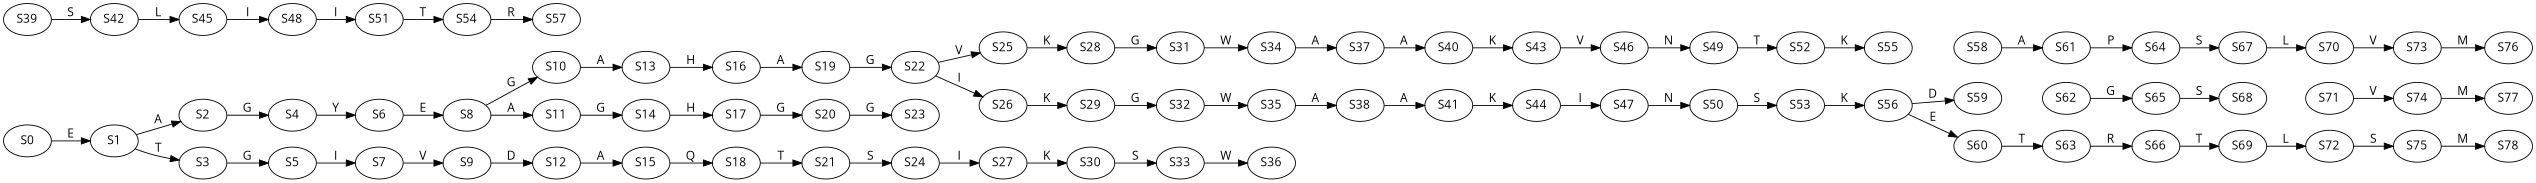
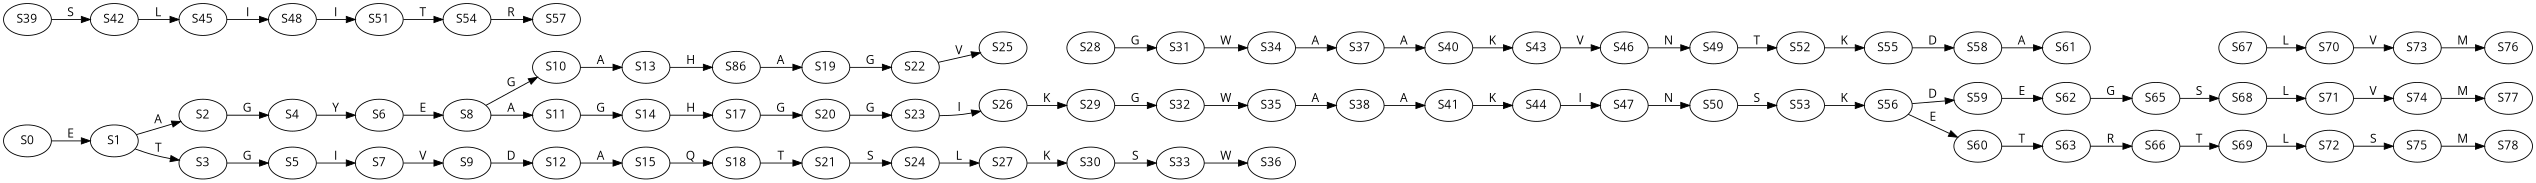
  strict digraph {
    fontname="Open Sans"
    rankdir=LR
    node [fontname="Open Sans"]
    edge [fontname="Open Sans"]
    S0
    S1
    S2
    S3
    S4
    S5
    S6
    S7
    S8
    S9
    S10
    S11
    S12
    S13
    S14
    S15
-   S16
+   S16 [label=S86]
    S17
    S18
    S19
    S20
    S21
    S22
    S23
    S24
    S25
    S26
    S27
    S28
    S29
    S30
    S31
    S32
    S33
    S34
    S35
    S36
    S37
    S38
    S40
    S41
    S39
    S42
    S43
    S44
    S45
    S46
    S47
    S48
    S49
    S50
    S51
    S52
    S53
    S54
    S55
    S56
    S57
    S58
    S59
    S60
    S61
    S62
    S63
-   S64
    S65
    S66
    S67
    S68
    S69
    S70
    S71
    S72
    S73
    S74
    S75
    S76
    S77
    S78
    S0 -> S1 [label=E]
    S1 -> S2 [label=A]
    S1 -> S3 [label=T]
    S2 -> S4 [label=G]
    S3 -> S5 [label=G]
    S4 -> S6 [label=Y]
    S5 -> S7 [label=I]
    S6 -> S8 [label=E]
    S7 -> S9 [label=V]
    S8 -> S10 [label=G]
    S8 -> S11 [label=A]
    S9 -> S12 [label=D]
    S10 -> S13 [label=A]
    S11 -> S14 [label=G]
    S12 -> S15 [label=A]
    S13 -> S16 [label=H]
    S14 -> S17 [label=H]
    S15 -> S18 [label=Q]
    S16 -> S19 [label=A]
    S17 -> S20 [label=G]
    S18 -> S21 [label=T]
    S19 -> S22 [label=G]
    S20 -> S23 [label=G]
    S21 -> S24 [label=S]
    S22 -> S25 [label=V]
-   S22 -> S26 [label=I]
-   S24 -> S27 [label=I]
-   S25 -> S28 [label=K]
+   S23 -> S26 [label=I]
+   S24 -> S27 [label=L]
    S26 -> S29 [label=K]
    S27 -> S30 [label=K]
    S28 -> S31 [label=G]
    S29 -> S32 [label=G]
    S30 -> S33 [label=S]
    S31 -> S34 [label=W]
    S32 -> S35 [label=W]
    S33 -> S36 [label=W]
    S34 -> S37 [label=A]
    S35 -> S38 [label=A]
    S37 -> S40 [label=A]
    S38 -> S41 [label=A]
    S40 -> S43 [label=K]
    S41 -> S44 [label=K]
    S39 -> S42 [label=S]
    S42 -> S45 [label=L]
    S43 -> S46 [label=V]
    S44 -> S47 [label=I]
    S45 -> S48 [label=I]
    S46 -> S49 [label=N]
    S47 -> S50 [label=N]
    S48 -> S51 [label=I]
    S49 -> S52 [label=T]
    S50 -> S53 [label=S]
    S51 -> S54 [label=T]
    S52 -> S55 [label=K]
    S53 -> S56 [label=K]
    S54 -> S57 [label=R]
+   S55 -> S58 [label=D]
    S56 -> S59 [label=D]
    S56 -> S60 [label=E]
    S58 -> S61 [label=A]
+   S59 -> S62 [label=E]
    S60 -> S63 [label=T]
-   S61 -> S64 [label=P]
    S62 -> S65 [label=G]
    S63 -> S66 [label=R]
-   S64 -> S67 [label=S]
    S65 -> S68 [label=S]
    S66 -> S69 [label=T]
    S67 -> S70 [label=L]
+   S68 -> S71 [label=L]
    S69 -> S72 [label=L]
    S70 -> S73 [label=V]
    S71 -> S74 [label=V]
    S72 -> S75 [label=S]
    S73 -> S76 [label=M]
    S74 -> S77 [label=M]
    S75 -> S78 [label=M]
  }
